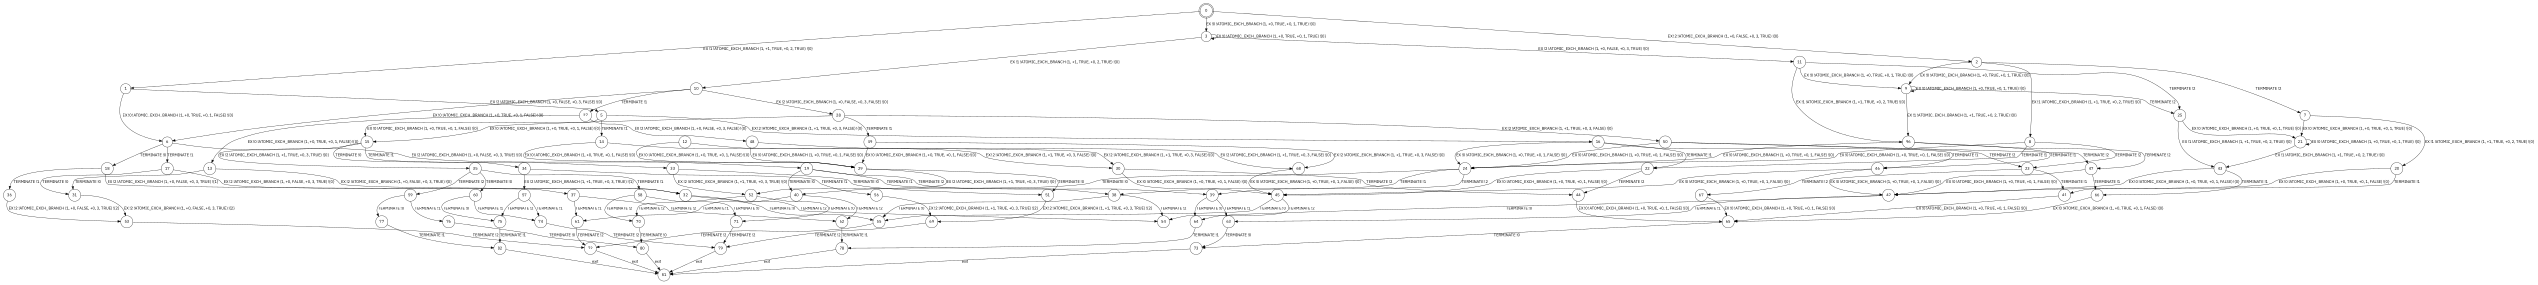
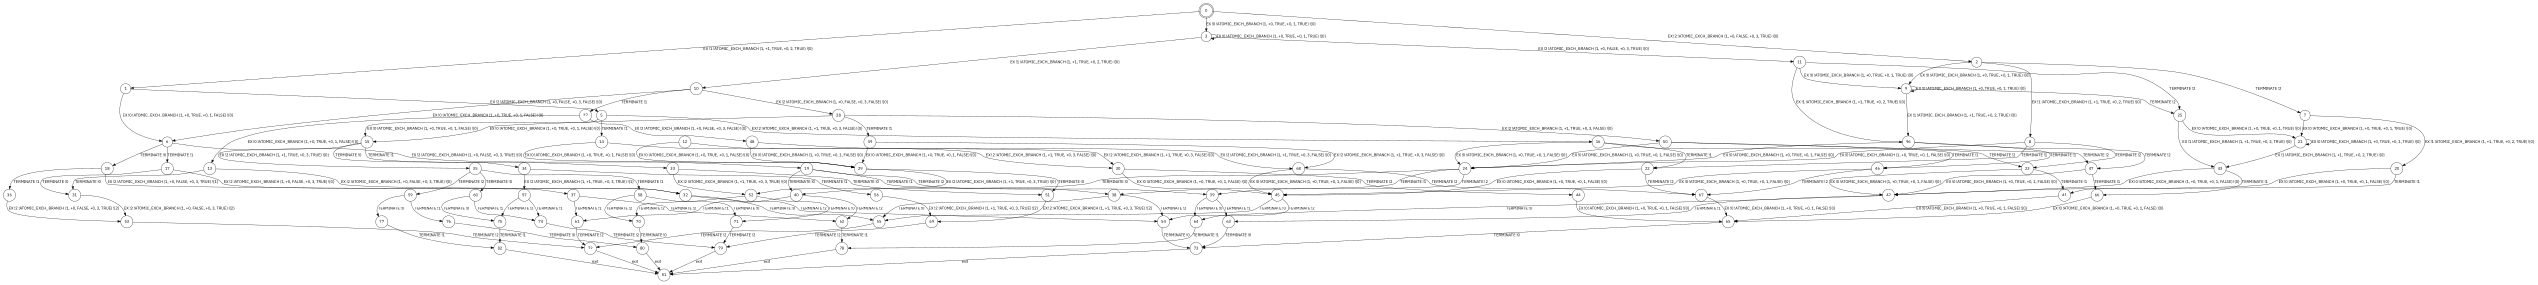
  digraph {
    fontname="IBM Plex Sans"
    node [fontname="IBM Plex Sans" shape=circle]
    edge [fontname="IBM Plex Sans"]
    0 [peripheries=2]
    1
    2
    3
    5
    6
    7
    8
    9
    10
    11
    14
    15
    16
    17
    18
    19
    20
    21
    22
    23
    24
    25
    n24 [label=96]
    27
    28
    12
    29
    30
    13
    31
    32
    33
    34
    35
    36
    37
    38
    39
    40
    41
    42
    43
    44
    45
    46
    47
    48
    49
    50
    51
    52
    53
    54
    55
    56
    57
    58
    59
    60
    61
    62
    63
    64
    65
    66
    67
    68
    69
    70
    71
    72
    73
    74
    75
    76
    77
    78
    79
    80
    81
    82
    0 -> 1 [label="EX !1 !ATOMIC_EXCH_BRANCH (1, +1, TRUE, +0, 2, TRUE) !{0}"]
    0 -> 2 [label="EX !2 !ATOMIC_EXCH_BRANCH (1, +0, FALSE, +0, 3, TRUE) !{0}"]
    0 -> 3 [label="EX !0 !ATOMIC_EXCH_BRANCH (1, +0, TRUE, +0, 1, TRUE) !{0}"]
    1 -> 5 [label="EX !2 !ATOMIC_EXCH_BRANCH (1, +0, FALSE, +0, 3, FALSE) !{0}"]
    1 -> 6 [label="EX !0 !ATOMIC_EXCH_BRANCH (1, +0, TRUE, +0, 1, FALSE) !{0}"]
    2 -> 7 [label="TERMINATE !2"]
    2 -> 8 [label="EX !1 !ATOMIC_EXCH_BRANCH (1, +1, TRUE, +0, 2, TRUE) !{0}"]
    2 -> 9 [label="EX !0 !ATOMIC_EXCH_BRANCH (1, +0, TRUE, +0, 1, TRUE) !{0}"]
    3 -> 3 [label="EX !0 !ATOMIC_EXCH_BRANCH (1, +0, TRUE, +0, 1, TRUE) !{0}"]
    3 -> 10 [label="EX !1 !ATOMIC_EXCH_BRANCH (1, +1, TRUE, +0, 2, TRUE) !{0}"]
    3 -> 11 [label="EX !2 !ATOMIC_EXCH_BRANCH (1, +0, FALSE, +0, 3, TRUE) !{0}"]
    5 -> 14 [label="TERMINATE !1"]
    5 -> 15 [label="EX !0 !ATOMIC_EXCH_BRANCH (1, +0, TRUE, +0, 1, FALSE) !{0}"]
    5 -> 16 [label="EX !2 !ATOMIC_EXCH_BRANCH (1, +1, TRUE, +0, 3, FALSE) !{0}"]
    6 -> 17 [label="TERMINATE !1"]
    6 -> 18 [label="TERMINATE !0"]
    6 -> 19 [label="EX !2 !ATOMIC_EXCH_BRANCH (1, +0, FALSE, +0, 3, TRUE) !{0}"]
    7 -> 20 [label="EX !1 !ATOMIC_EXCH_BRANCH (1, +1, TRUE, +0, 2, TRUE) !{0}"]
    7 -> 21 [label="EX !0 !ATOMIC_EXCH_BRANCH (1, +0, TRUE, +0, 1, TRUE) !{0}"]
    8 -> 22 [label="TERMINATE !1"]
    8 -> 23 [label="TERMINATE !2"]
    8 -> 24 [label="EX !0 !ATOMIC_EXCH_BRANCH (1, +0, TRUE, +0, 1, FALSE) !{0}"]
    9 -> 9 [label="EX !0 !ATOMIC_EXCH_BRANCH (1, +0, TRUE, +0, 1, TRUE) !{0}"]
    9 -> 25 [label="TERMINATE !2"]
    9 -> n24 [label="EX !1 !ATOMIC_EXCH_BRANCH (1, +1, TRUE, +0, 2, TRUE) !{0}"]
    10 -> 6 [label="EX !0 !ATOMIC_EXCH_BRANCH (1, +0, TRUE, +0, 1, FALSE) !{0}"]
    10 -> 27 [label="TERMINATE !1"]
    10 -> 28 [label="EX !2 !ATOMIC_EXCH_BRANCH (1, +0, FALSE, +0, 3, FALSE) !{0}"]
    11 -> 9 [label="EX !0 !ATOMIC_EXCH_BRANCH (1, +0, TRUE, +0, 1, TRUE) !{0}"]
    11 -> 25 [label="TERMINATE !2"]
    11 -> n24 [label="EX !1 !ATOMIC_EXCH_BRANCH (1, +1, TRUE, +0, 2, TRUE) !{0}"]
    14 -> 29 [label="EX !0 !ATOMIC_EXCH_BRANCH (1, +0, TRUE, +0, 1, FALSE) !{0}"]
    14 -> 30 [label="EX !2 !ATOMIC_EXCH_BRANCH (1, +1, TRUE, +0, 3, FALSE) !{0}"]
    15 -> 33 [label="TERMINATE !1"]
    15 -> 34 [label="TERMINATE !0"]
    15 -> 35 [label="EX !2 !ATOMIC_EXCH_BRANCH (1, +1, TRUE, +0, 3, TRUE) !{0}"]
    16 -> 22 [label="TERMINATE !1"]
    16 -> 23 [label="TERMINATE !2"]
    16 -> 24 [label="EX !0 !ATOMIC_EXCH_BRANCH (1, +0, TRUE, +0, 1, FALSE) !{0}"]
    17 -> 31 [label="TERMINATE !0"]
    17 -> 32 [label="EX !2 !ATOMIC_EXCH_BRANCH (1, +0, FALSE, +0, 3, TRUE) !{0}"]
    18 -> 36 [label="TERMINATE !1"]
    18 -> 37 [label="EX !2 !ATOMIC_EXCH_BRANCH (1, +0, FALSE, +0, 3, TRUE) !{1}"]
    19 -> 38 [label="TERMINATE !1"]
    19 -> 39 [label="TERMINATE !2"]
    19 -> 40 [label="TERMINATE !0"]
    20 -> 41 [label="TERMINATE !1"]
    20 -> 42 [label="EX !0 !ATOMIC_EXCH_BRANCH (1, +0, TRUE, +0, 1, FALSE) !{0}"]
    21 -> 21 [label="EX !0 !ATOMIC_EXCH_BRANCH (1, +0, TRUE, +0, 1, TRUE) !{0}"]
    21 -> 43 [label="EX !1 !ATOMIC_EXCH_BRANCH (1, +1, TRUE, +0, 2, TRUE) !{0}"]
-   22 -> 44 [label="TERMINATE !2"]
+   22 -> 67 [label="TERMINATE !2"]
    22 -> 45 [label="EX !0 !ATOMIC_EXCH_BRANCH (1, +0, TRUE, +0, 1, FALSE) !{0}"]
    23 -> 41 [label="TERMINATE !1"]
    23 -> 42 [label="EX !0 !ATOMIC_EXCH_BRANCH (1, +0, TRUE, +0, 1, FALSE) !{0}"]
    24 -> 38 [label="TERMINATE !1"]
    24 -> 39 [label="TERMINATE !2"]
    24 -> 40 [label="TERMINATE !0"]
    25 -> 21 [label="EX !0 !ATOMIC_EXCH_BRANCH (1, +0, TRUE, +0, 1, TRUE) !{0}"]
    25 -> 43 [label="EX !1 !ATOMIC_EXCH_BRANCH (1, +1, TRUE, +0, 2, TRUE) !{0}"]
    n24 -> 24 [label="EX !0 !ATOMIC_EXCH_BRANCH (1, +0, TRUE, +0, 1, FALSE) !{0}"]
    n24 -> 46 [label="TERMINATE !1"]
    n24 -> 47 [label="TERMINATE !2"]
    27 -> 13 [label="EX !0 !ATOMIC_EXCH_BRANCH (1, +0, TRUE, +0, 1, FALSE) !{0}"]
    27 -> 48 [label="EX !2 !ATOMIC_EXCH_BRANCH (1, +0, FALSE, +0, 3, FALSE) !{0}"]
    28 -> 15 [label="EX !0 !ATOMIC_EXCH_BRANCH (1, +0, TRUE, +0, 1, FALSE) !{0}"]
    28 -> 49 [label="TERMINATE !1"]
    28 -> 50 [label="EX !2 !ATOMIC_EXCH_BRANCH (1, +1, TRUE, +0, 3, FALSE) !{0}"]
    12 -> 29 [label="EX !0 !ATOMIC_EXCH_BRANCH (1, +0, TRUE, +0, 1, FALSE) !{0}"]
    12 -> 30 [label="EX !2 !ATOMIC_EXCH_BRANCH (1, +1, TRUE, +0, 3, FALSE) !{0}"]
    29 -> 51 [label="TERMINATE !0"]
    29 -> 52 [label="EX !2 !ATOMIC_EXCH_BRANCH (1, +1, TRUE, +0, 3, TRUE) !{0}"]
    30 -> 44 [label="TERMINATE !2"]
    30 -> 45 [label="EX !0 !ATOMIC_EXCH_BRANCH (1, +0, TRUE, +0, 1, FALSE) !{0}"]
    13 -> 31 [label="TERMINATE !0"]
    13 -> 32 [label="EX !2 !ATOMIC_EXCH_BRANCH (1, +0, FALSE, +0, 3, TRUE) !{0}"]
    31 -> 53 [label="EX !2 !ATOMIC_EXCH_BRANCH (1, +0, FALSE, +0, 3, TRUE) !{2}"]
    32 -> 54 [label="TERMINATE !2"]
    32 -> 55 [label="TERMINATE !0"]
    33 -> 51 [label="TERMINATE !0"]
    33 -> 52 [label="EX !2 !ATOMIC_EXCH_BRANCH (1, +1, TRUE, +0, 3, TRUE) !{0}"]
    34 -> 56 [label="TERMINATE !1"]
    34 -> 57 [label="EX !2 !ATOMIC_EXCH_BRANCH (1, +1, TRUE, +0, 3, TRUE) !{1}"]
    35 -> 58 [label="TERMINATE !1"]
    35 -> 59 [label="TERMINATE !2"]
    35 -> 60 [label="TERMINATE !0"]
    36 -> 53 [label="EX !2 !ATOMIC_EXCH_BRANCH (1, +0, FALSE, +0, 3, TRUE) !{2}"]
    37 -> 61 [label="TERMINATE !1"]
    37 -> 62 [label="TERMINATE !2"]
    38 -> 54 [label="TERMINATE !2"]
    38 -> 55 [label="TERMINATE !0"]
    39 -> 63 [label="TERMINATE !1"]
    39 -> 64 [label="TERMINATE !0"]
    40 -> 61 [label="TERMINATE !1"]
    40 -> 62 [label="TERMINATE !2"]
    41 -> 65 [label="EX !0 !ATOMIC_EXCH_BRANCH (1, +0, TRUE, +0, 1, FALSE) !{0}"]
    42 -> 63 [label="TERMINATE !1"]
    42 -> 64 [label="TERMINATE !0"]
    43 -> 42 [label="EX !0 !ATOMIC_EXCH_BRANCH (1, +0, TRUE, +0, 1, FALSE) !{0}"]
    43 -> 66 [label="TERMINATE !1"]
    44 -> 65 [label="EX !0 !ATOMIC_EXCH_BRANCH (1, +0, TRUE, +0, 1, FALSE) !{0}"]
    45 -> 54 [label="TERMINATE !2"]
    45 -> 55 [label="TERMINATE !0"]
    46 -> 45 [label="EX !0 !ATOMIC_EXCH_BRANCH (1, +0, TRUE, +0, 1, FALSE) !{0}"]
    46 -> 67 [label="TERMINATE !2"]
    47 -> 42 [label="EX !0 !ATOMIC_EXCH_BRANCH (1, +0, TRUE, +0, 1, FALSE) !{0}"]
    47 -> 66 [label="TERMINATE !1"]
    48 -> 29 [label="EX !0 !ATOMIC_EXCH_BRANCH (1, +0, TRUE, +0, 1, FALSE) !{0}"]
    48 -> 68 [label="EX !2 !ATOMIC_EXCH_BRANCH (1, +1, TRUE, +0, 3, FALSE) !{0}"]
    49 -> 29 [label="EX !0 !ATOMIC_EXCH_BRANCH (1, +0, TRUE, +0, 1, FALSE) !{0}"]
    49 -> 68 [label="EX !2 !ATOMIC_EXCH_BRANCH (1, +1, TRUE, +0, 3, FALSE) !{0}"]
    50 -> 24 [label="EX !0 !ATOMIC_EXCH_BRANCH (1, +0, TRUE, +0, 1, FALSE) !{0}"]
    50 -> 46 [label="TERMINATE !1"]
    50 -> 47 [label="TERMINATE !2"]
    51 -> 69 [label="EX !2 !ATOMIC_EXCH_BRANCH (1, +1, TRUE, +0, 3, TRUE) !{2}"]
    52 -> 70 [label="TERMINATE !2"]
    52 -> 71 [label="TERMINATE !0"]
    53 -> 72 [label="TERMINATE !2"]
+   54 -> 73 [label="TERMINATE !0"]
    55 -> 72 [label="TERMINATE !2"]
    56 -> 69 [label="EX !2 !ATOMIC_EXCH_BRANCH (1, +1, TRUE, +0, 3, TRUE) !{2}"]
    57 -> 74 [label="TERMINATE !1"]
    57 -> 75 [label="TERMINATE !2"]
    58 -> 70 [label="TERMINATE !2"]
    58 -> 71 [label="TERMINATE !0"]
    59 -> 76 [label="TERMINATE !1"]
    59 -> 77 [label="TERMINATE !0"]
    60 -> 74 [label="TERMINATE !1"]
    60 -> 75 [label="TERMINATE !0"]
    61 -> 72 [label="TERMINATE !2"]
    62 -> 78 [label="TERMINATE !1"]
    63 -> 73 [label="TERMINATE !0"]
    64 -> 78 [label="TERMINATE !1"]
    65 -> 73 [label="TERMINATE !0"]
    66 -> 65 [label="EX !0 !ATOMIC_EXCH_BRANCH (1, +0, TRUE, +0, 1, FALSE) !{0}"]
    67 -> 65 [label="EX !0 !ATOMIC_EXCH_BRANCH (1, +0, TRUE, +0, 1, FALSE) !{0}"]
    68 -> 45 [label="EX !0 !ATOMIC_EXCH_BRANCH (1, +0, TRUE, +0, 1, FALSE) !{0}"]
+   68 -> 67 [label="TERMINATE !2"]
    69 -> 79 [label="TERMINATE !2"]
    70 -> 80 [label="TERMINATE !0"]
    71 -> 79 [label="TERMINATE !2"]
    72 -> 81 [label=exit]
    73 -> 81 [label=exit]
    74 -> 79 [label="TERMINATE !2"]
    75 -> 82 [label="TERMINATE !1"]
    76 -> 80 [label="TERMINATE !0"]
    77 -> 82 [label="TERMINATE !1"]
    78 -> 81 [label=exit]
    79 -> 81 [label=exit]
    80 -> 81 [label=exit]
    82 -> 81 [label=exit]
  }
